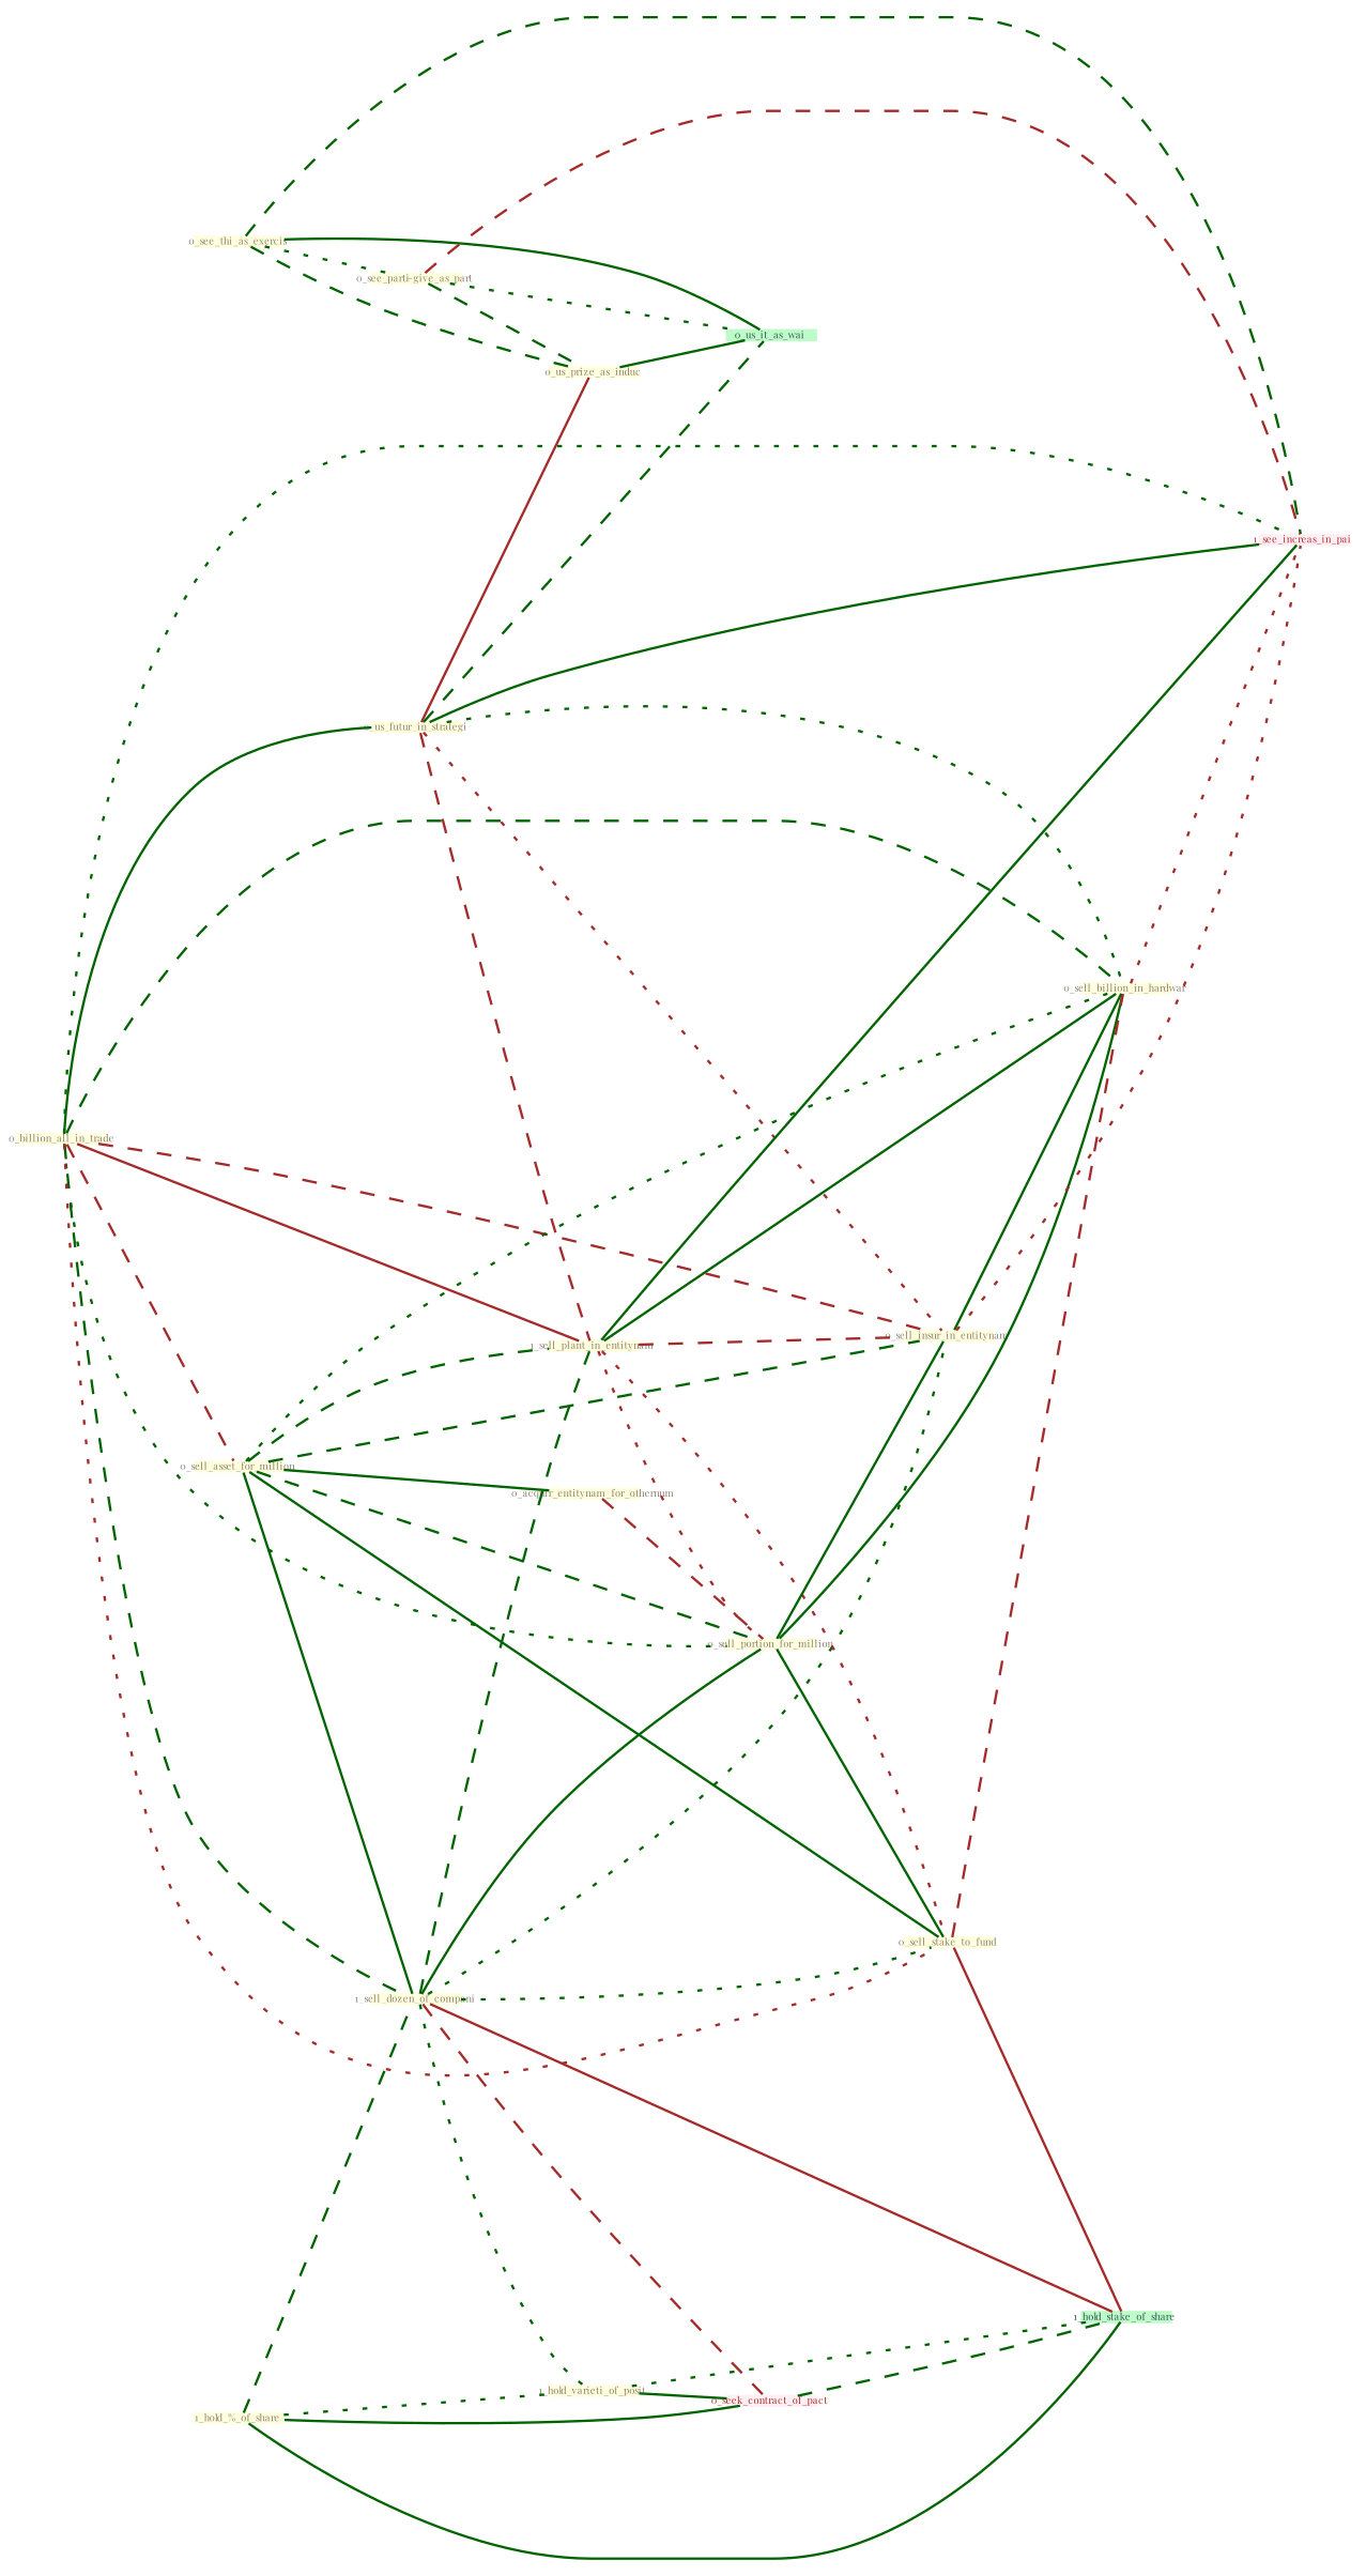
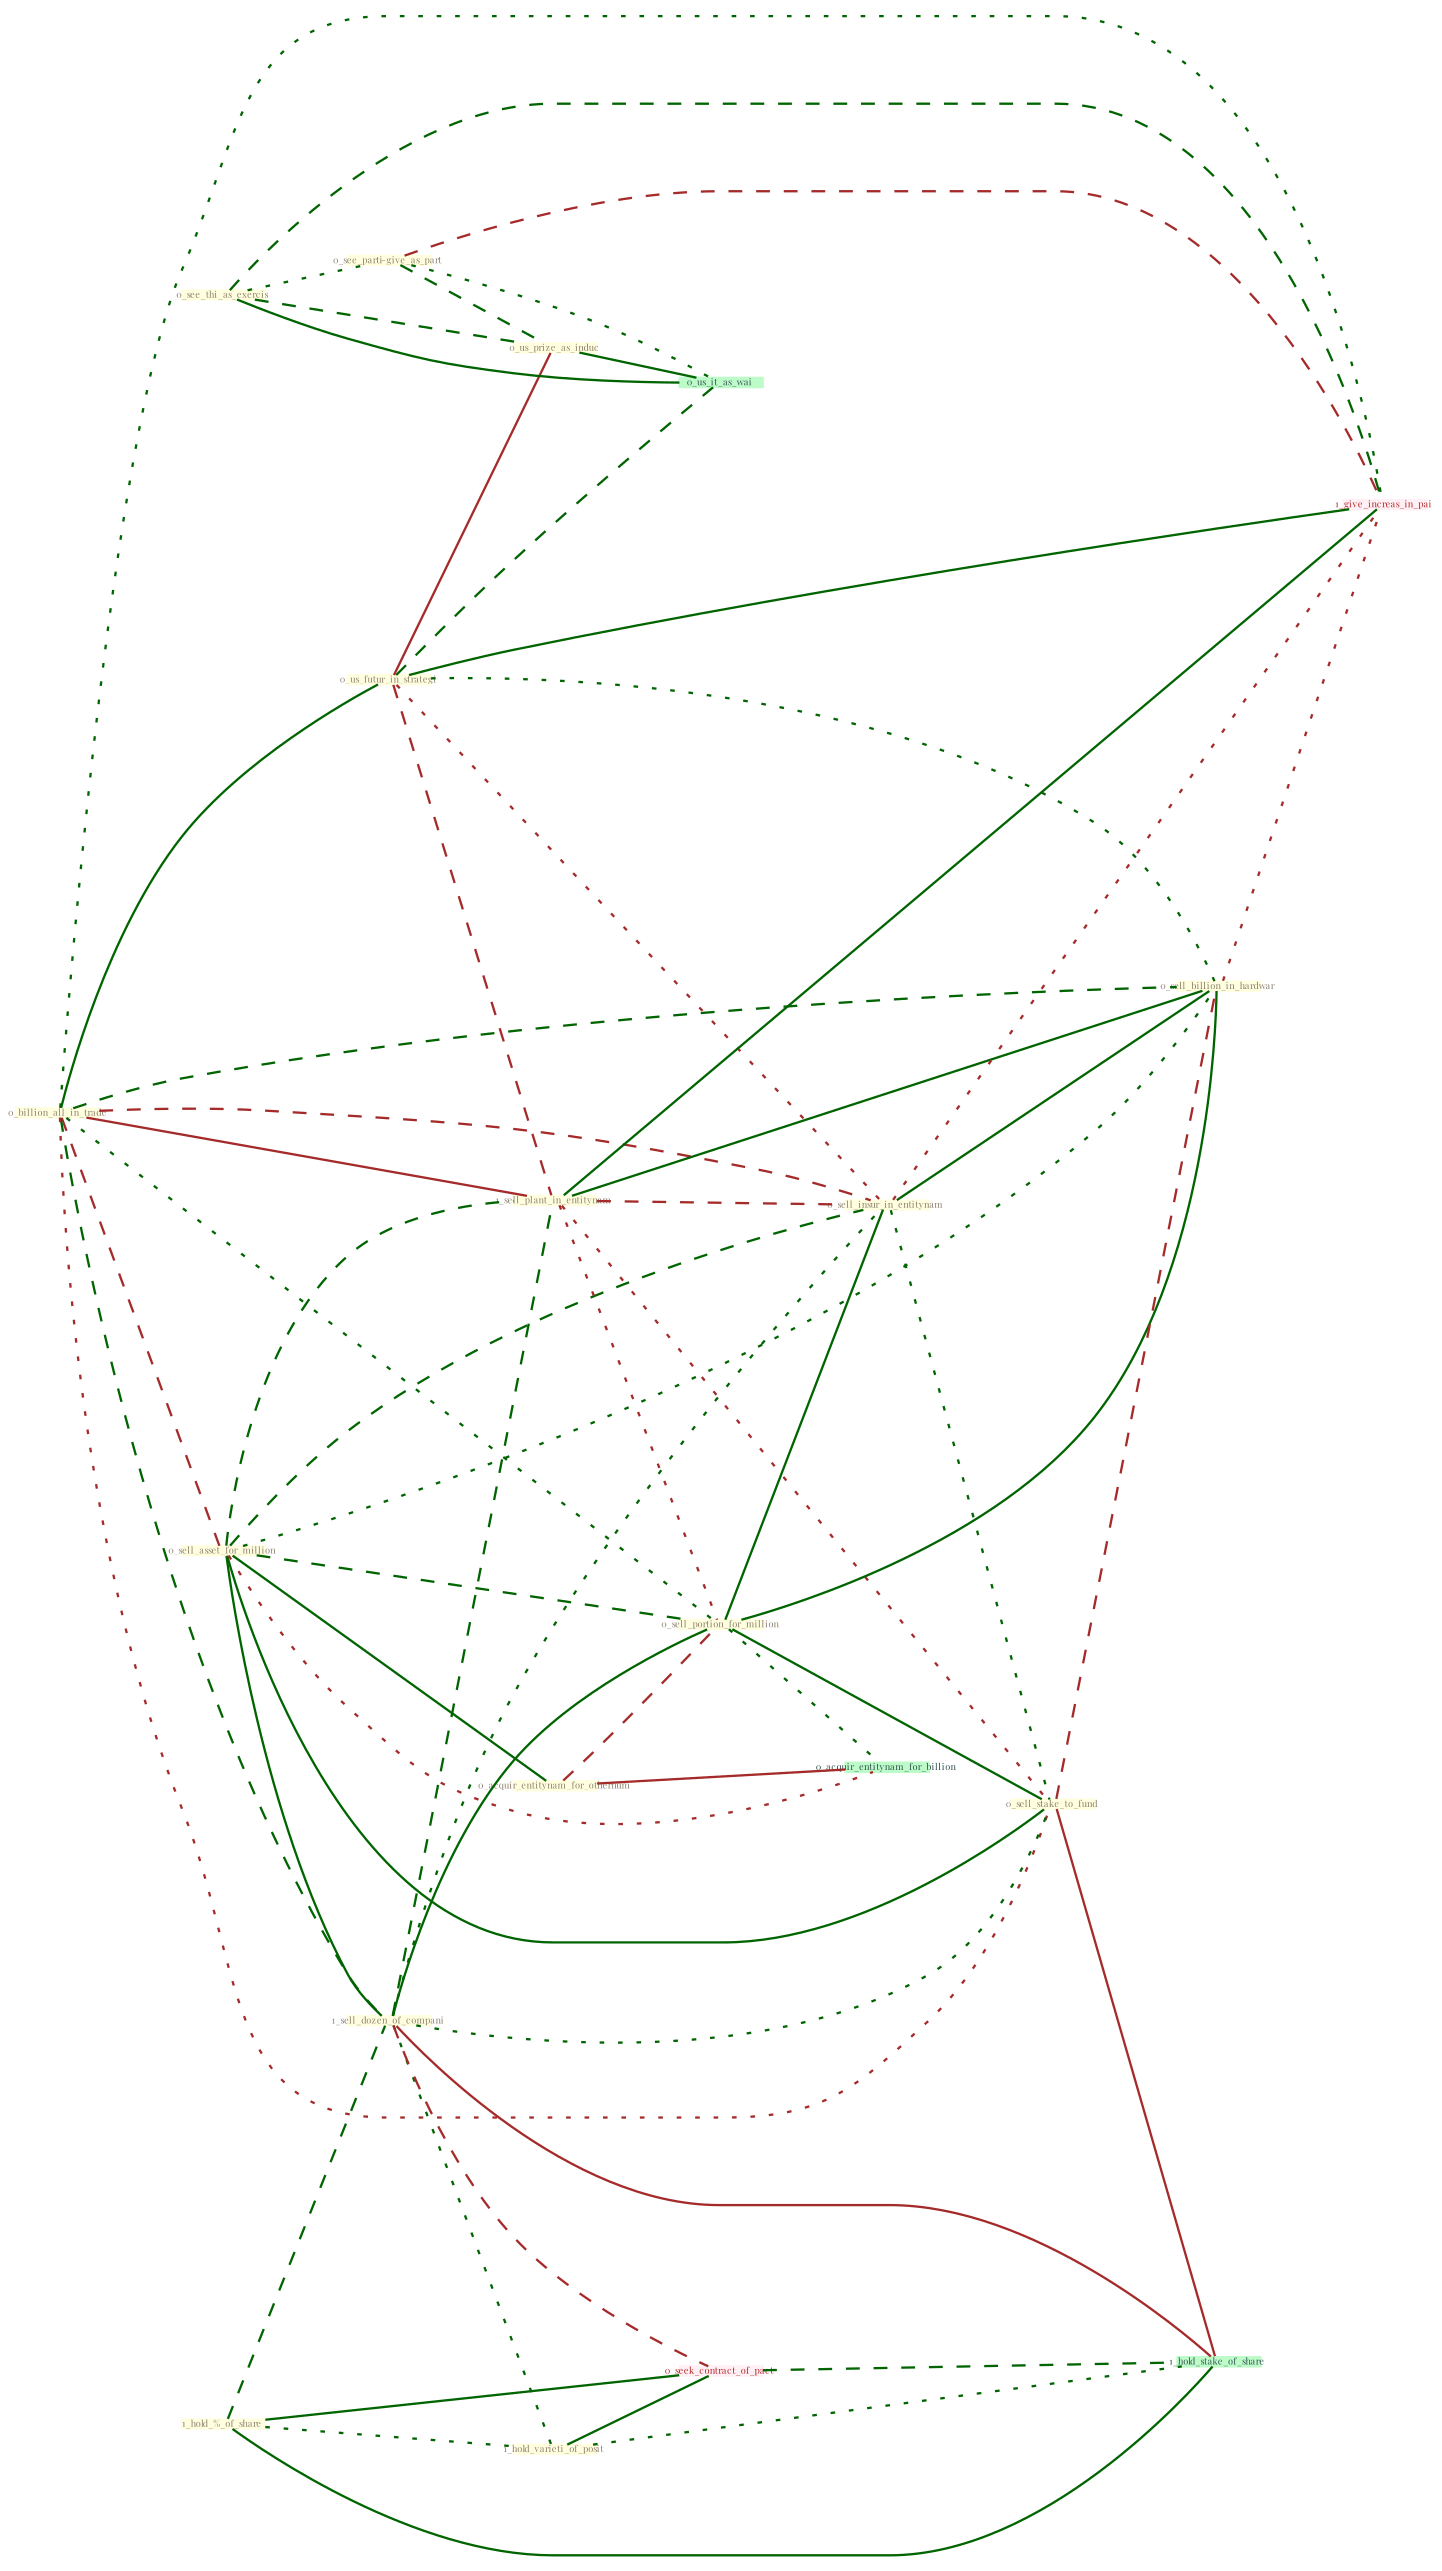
  graph {
    fontname="Playfair Display"
    rankdir=LR
    node [color="#ffffe0" fixedsize=true fontcolor="#8b7d6b" fontname="Playfair Display" fontsize=4 shape=polygon style=filled]
    edge [color=darkgreen fontname="Playfair Display" style=solid w=1]
    n1 [height=.06 label="0_billion_all_in_trade" width=.5]
    "0_sell_asset_for_million " [height=.06 width=.5]
    "0_us_futur_in_strategi " [height=.06 width=.5]
    "1_hold_%_of_share " [height=.06 width=.5]
    "1_sell_dozen_of_compani " [height=.06 width=.5]
    "0_see_thi_as_exercis " [height=.06 width=.5]
    "1_sell_plant_in_entitynam " [height=.06 width=.5]
    "0_acquir_entitynam_for_othernum " [height=.06 width=.5]
    "1_hold_varieti_of_posit " [height=.06 width=.5]
    "0_sell_portion_for_million " [height=.06 width=.5]
    "0_sell_insur_in_entitynam " [height=.06 width=.5]
    "0_sell_stake_to_fund " [height=.06 width=.5]
    "0_see_parti-give_as_part " [height=.06 width=.5]
    "0_sell_billion_in_hardwar " [height=.06 width=.5]
    "0_us_prize_as_induc " [height=.06 width=.5]
    "0_seek_contract_of_pact " [color="#fff0f5" fontcolor="#b22222" height=.06 width=.5]
-   "1_see_increas_in_pai " [color="#fff0f5" fontcolor="#b22222" height=.06 width=.5]
+   "1_see_increas_in_pai " [color="#fff0f5" fontcolor="#b22222" height=.06 width=.5 label="1_give_increas_in_pai"]
+   "0_acquir_entitynam_for_billion " [color="#BDFCC9" fontcolor="#2f4f4f" height=.06 width=.5]
    "0_us_it_as_wai " [color="#BDFCC9" fontcolor="#2f4f4f" height=.06 width=.5]
    "1_hold_stake_of_share " [color="#BDFCC9" fontcolor="#2f4f4f" height=.06 width=.5]
    subgraph sub_1 {
      n1
      "0_sell_asset_for_million "
      "0_us_futur_in_strategi "
      "1_hold_%_of_share "
      "1_sell_dozen_of_compani "
      "0_see_thi_as_exercis "
      "1_sell_plant_in_entitynam "
      "0_acquir_entitynam_for_othernum "
      "1_hold_varieti_of_posit "
      "0_sell_portion_for_million "
      "0_sell_insur_in_entitynam "
      "0_sell_stake_to_fund "
      "0_see_parti-give_as_part "
      "0_sell_billion_in_hardwar "
      "0_us_prize_as_induc "
    }
    subgraph sub_2 {
      "0_seek_contract_of_pact "
      "1_see_increas_in_pai "
    }
    n1 -- "0_sell_asset_for_million " [color=brown style=dashed]
    n1 -- "0_us_futur_in_strategi "
    n1 -- "1_sell_dozen_of_compani " [style=dashed]
    n1 -- "1_sell_plant_in_entitynam " [color=brown w=2]
    n1 -- "0_sell_portion_for_million " [style=dotted]
    n1 -- "0_sell_insur_in_entitynam " [color=brown style=dashed w=2]
    n1 -- "0_sell_stake_to_fund " [color=brown style=dotted]
    n1 -- "0_sell_billion_in_hardwar " [style=dashed w=2]
    n1 -- "1_see_increas_in_pai " [style=dotted]
    "0_sell_asset_for_million " -- "1_sell_dozen_of_compani "
    "0_sell_asset_for_million " -- "1_sell_plant_in_entitynam " [style=dashed]
    "0_sell_asset_for_million " -- "0_acquir_entitynam_for_othernum "
    "0_sell_asset_for_million " -- "0_sell_portion_for_million " [style=dashed w=3]
    "0_sell_asset_for_million " -- "0_sell_insur_in_entitynam " [style=dashed]
    "0_sell_asset_for_million " -- "0_sell_stake_to_fund "
    "0_sell_asset_for_million " -- "0_sell_billion_in_hardwar " [style=dotted]
+   "0_sell_asset_for_million " -- "0_acquir_entitynam_for_billion " [color=brown style=dotted]
    "0_us_futur_in_strategi " -- "1_sell_plant_in_entitynam " [color=brown style=dashed]
    "0_us_futur_in_strategi " -- "0_sell_insur_in_entitynam " [color=brown style=dotted]
    "0_us_futur_in_strategi " -- "0_sell_billion_in_hardwar " [style=dotted]
    "0_us_futur_in_strategi " -- "0_us_prize_as_induc " [color=brown]
    "0_us_futur_in_strategi " -- "1_see_increas_in_pai "
    "0_us_futur_in_strategi " -- "0_us_it_as_wai " [style=dashed]
    "1_hold_%_of_share " -- "1_sell_dozen_of_compani " [style=dashed]
    "1_hold_%_of_share " -- "1_hold_varieti_of_posit " [style=dotted w=2]
    "1_hold_%_of_share " -- "0_seek_contract_of_pact "
    "1_hold_%_of_share " -- "1_hold_stake_of_share " [w=3]
    "1_sell_dozen_of_compani " -- "1_sell_plant_in_entitynam " [style=dashed]
    "1_sell_dozen_of_compani " -- "1_hold_varieti_of_posit " [style=dotted]
    "1_sell_dozen_of_compani " -- "0_sell_portion_for_million "
    "1_sell_dozen_of_compani " -- "0_sell_insur_in_entitynam " [style=dotted]
    "1_sell_dozen_of_compani " -- "0_sell_stake_to_fund " [style=dotted]
    "1_sell_dozen_of_compani " -- "0_seek_contract_of_pact " [color=brown style=dashed]
    "1_sell_dozen_of_compani " -- "1_hold_stake_of_share " [color=brown]
    "0_see_thi_as_exercis " -- "0_see_parti-give_as_part " [style=dotted w=2]
    "0_see_thi_as_exercis " -- "0_us_prize_as_induc " [style=dashed]
    "0_see_thi_as_exercis " -- "1_see_increas_in_pai " [style=dashed]
    "0_see_thi_as_exercis " -- "0_us_it_as_wai "
    "1_sell_plant_in_entitynam " -- "0_sell_portion_for_million " [color=brown style=dotted]
    "1_sell_plant_in_entitynam " -- "0_sell_insur_in_entitynam " [color=brown style=dashed w=3]
    "1_sell_plant_in_entitynam " -- "0_sell_stake_to_fund " [color=brown style=dotted]
    "1_sell_plant_in_entitynam " -- "0_sell_billion_in_hardwar " [w=2]
    "1_sell_plant_in_entitynam " -- "1_see_increas_in_pai "
    "0_acquir_entitynam_for_othernum " -- "0_sell_portion_for_million " [color=brown style=dashed]
+   "0_acquir_entitynam_for_othernum " -- "0_acquir_entitynam_for_billion " [color=brown w=3]
    "1_hold_varieti_of_posit " -- "0_seek_contract_of_pact "
    "1_hold_varieti_of_posit " -- "1_hold_stake_of_share " [style=dotted w=2]
    "0_sell_portion_for_million " -- "0_sell_insur_in_entitynam "
    "0_sell_portion_for_million " -- "0_sell_stake_to_fund "
    "0_sell_portion_for_million " -- "0_sell_billion_in_hardwar "
+   "0_sell_portion_for_million " -- "0_acquir_entitynam_for_billion " [style=dotted]
+   "0_sell_insur_in_entitynam " -- "0_sell_stake_to_fund " [style=dotted]
    "0_sell_insur_in_entitynam " -- "0_sell_billion_in_hardwar " [w=2]
    "0_sell_insur_in_entitynam " -- "1_see_increas_in_pai " [color=brown style=dotted]
    "0_sell_stake_to_fund " -- "0_sell_billion_in_hardwar " [color=brown style=dashed]
    "0_sell_stake_to_fund " -- "1_hold_stake_of_share " [color=brown]
    "0_see_parti-give_as_part " -- "0_us_prize_as_induc " [style=dashed]
    "0_see_parti-give_as_part " -- "1_see_increas_in_pai " [color=brown style=dashed]
    "0_see_parti-give_as_part " -- "0_us_it_as_wai " [style=dotted]
    "0_sell_billion_in_hardwar " -- "1_see_increas_in_pai " [color=brown style=dotted]
    "0_us_prize_as_induc " -- "0_us_it_as_wai " [w=2]
    "0_seek_contract_of_pact " -- "1_hold_stake_of_share " [style=dashed]
  }
